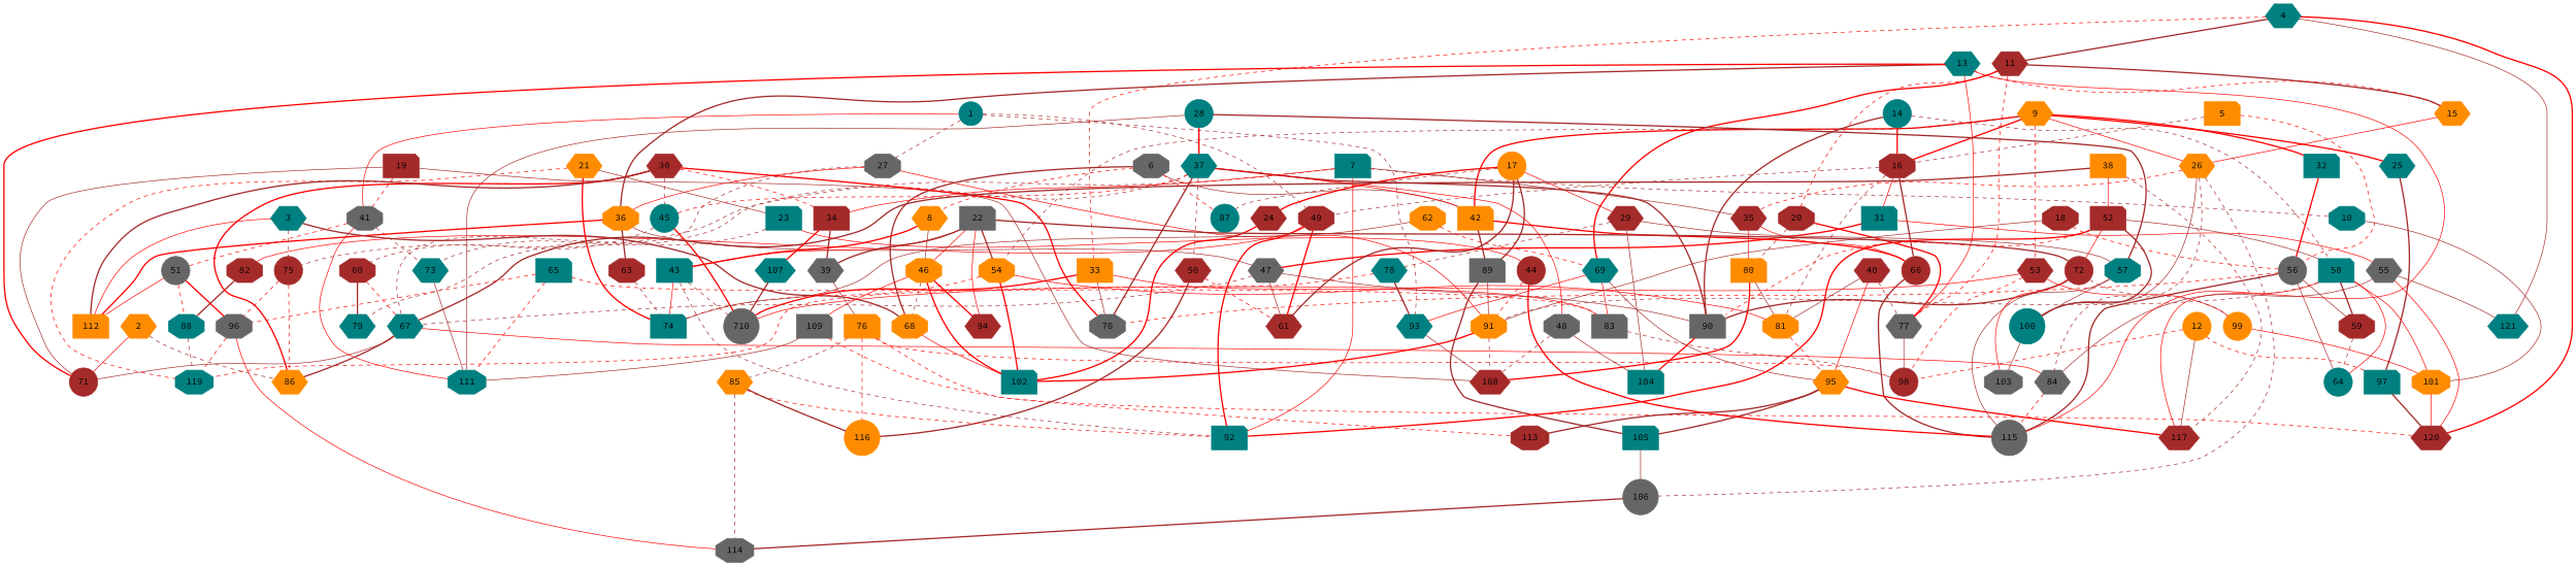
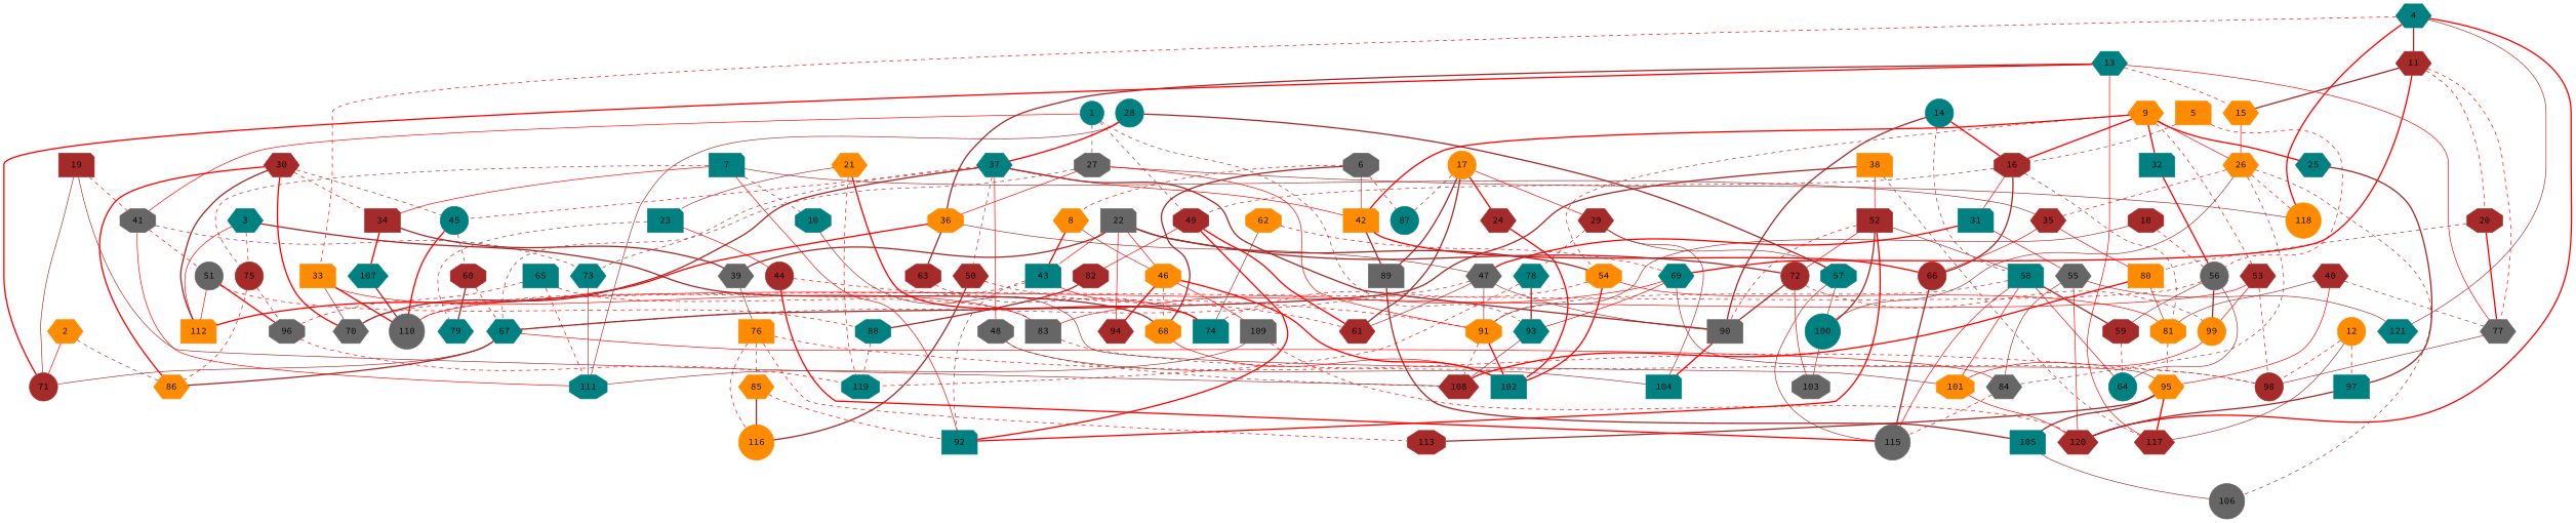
  graph {
    fontname="Source Code Pro"
    node [color=teal fontname="Source Code Pro" shape=hexagon style=filled]
    edge [color=red fontname="Source Code Pro" style=solid]
    1 [shape=circle]
    27 [color=gray40 shape=octagon]
    41 [color=gray40 shape=octagon]
    49 [color=brown shape=octagon]
    93
+   118 [color=darkorange shape=circle]
    36 [color=darkorange shape=octagon]
    91 [color=darkorange shape=octagon]
    67
    111 [shape=octagon]
    73
    51 [color=gray40 shape=circle]
    92 [shape=note]
    61 [color=brown]
    82 [color=brown shape=octagon]
    108 [color=brown]
    2 [color=darkorange]
    71 [color=brown shape=circle]
    86 [color=darkorange]
    68 [color=darkorange shape=octagon]
    3
    75 [color=brown shape=circle]
    112 [color=darkorange shape=note]
    102 [shape=note]
    96 [color=gray40 shape=octagon]
    11 [color=brown]
    4
    33 [color=darkorange shape=note]
    120 [color=brown]
    121
    15 [color=darkorange]
    20 [color=brown shape=octagon]
    69
    77 [color=gray40]
-   70 [color=gray40 shape=octagon]
+   70 [color=gray40]
    83 [color=gray40 shape=note]
-   110 [color=gray40 shape=circle label=710]
+   110 [color=gray40 shape=circle]
    5 [color=darkorange shape=note]
    16 [color=brown shape=octagon]
    56 [color=gray40 shape=circle]
    31 [shape=note]
    66 [color=brown shape=circle]
    81 [color=darkorange shape=octagon]
    115 [color=gray40 shape=circle]
    59 [color=brown shape=octagon]
    64 [shape=circle]
    6 [color=gray40 shape=octagon]
    8 [color=darkorange]
    42 [color=darkorange shape=note]
    87 [shape=circle]
    43 [shape=note]
    46 [color=darkorange shape=octagon]
    89 [color=gray40 shape=note]
    7 [shape=note]
    10 [shape=octagon]
    34 [color=brown shape=note]
    35 [color=brown]
    101 [color=darkorange shape=octagon]
    39 [color=gray40]
    107
    80 [color=darkorange shape=note]
    74 [shape=note]
    94 [color=brown]
    109 [color=gray40 shape=note]
    9 [color=darkorange]
    25
    26 [color=darkorange]
    32 [shape=note]
    53 [color=brown]
    54 [color=darkorange shape=octagon]
    97 [shape=note]
    84 [color=gray40]
    100 [shape=circle]
    106 [color=gray40 shape=circle]
    98 [color=brown shape=circle]
    99 [color=darkorange shape=circle]
    95 [color=darkorange]
    12 [color=darkorange shape=circle]
    117 [color=brown]
    13
    47 [color=gray40]
    63 [color=brown shape=octagon]
    14 [shape=circle]
    58 [shape=note]
    90 [color=gray40 shape=note]
    104 [shape=note]
    55 [color=gray40]
    17 [color=darkorange shape=circle]
    24 [color=brown]
    29 [color=brown]
    57 [shape=octagon]
    78
    105 [shape=note]
    18 [color=brown shape=octagon]
    19 [color=brown shape=note]
    21 [color=darkorange]
    23 [shape=note]
    119 [shape=octagon]
    44 [color=brown shape=circle]
    79
    22 [color=gray40 shape=note]
    72 [color=brown shape=circle]
    76 [color=darkorange shape=note]
    103 [color=gray40 shape=octagon]
-   114 [color=gray40 shape=octagon]
    28 [shape=circle]
    37
    45 [shape=circle]
    48 [color=gray40 shape=octagon]
    50 [color=brown]
    30 [color=brown]
    60 [color=brown shape=octagon]
    116 [color=darkorange shape=circle]
    38 [color=darkorange shape=note]
    52 [color=brown shape=note]
    85 [color=darkorange]
    113 [color=brown shape=octagon]
    40 [color=brown]
    88 [shape=octagon]
    62 [color=darkorange shape=octagon]
    65 [shape=note]
    1 -- 27 [color=brown style=dashed]
    1 -- 41
    1 -- 49 [color=brown style=dashed]
    1 -- 93 [color=brown style=dashed]
+   27 -- 118 [color=brown]
    27 -- 36
    27 -- 91
    27 -- 67 [color=brown style=dashed]
    41 -- 111
    41 -- 73 [color=brown style=dashed]
    41 -- 51 [style=dashed]
    49 -- 92 [style=bold]
    49 -- 61 [style=bold]
    49 -- 82
    93 -- 108 [color=brown]
    36 -- 112 [style=bold]
    36 -- 47 [color=brown]
    36 -- 63 [color=brown style=bold]
    91 -- 108 [color=brown style=dashed]
    91 -- 102 [style=bold]
    67 -- 71 [color=brown]
    67 -- 86 [color=brown style=bold]
    67 -- 84
    73 -- 111 [color=brown]
    51 -- 112
    51 -- 96 [style=bold]
    51 -- 88 [style=dashed]
    82 -- 88 [color=brown style=bold]
    2 -- 71
    2 -- 86 [color=brown style=dashed]
    68 -- 102
    3 -- 68 [color=brown style=bold]
    3 -- 75 [color=brown style=dashed]
    3 -- 112
    75 -- 86 [style=dashed]
    75 -- 96 [style=dashed]
    96 -- 119 [style=dashed]
-   96 -- 114
    11 -- 15 [color=brown style=bold]
    11 -- 20 [style=dashed]
    11 -- 69 [style=bold]
    11 -- 77 [style=dashed]
+   4 -- 118 [style=bold]
    4 -- 11 [color=brown style=bold]
    4 -- 33 [style=dashed]
    4 -- 120 [style=bold]
    4 -- 121 [color=brown]
    33 -- 70 [color=brown]
    33 -- 83
    33 -- 110 [style=bold]
    15 -- 26
    20 -- 77 [style=bold]
    20 -- 80 [color=brown style=dashed]
    69 -- 93
    69 -- 83
    69 -- 95 [color=brown]
    77 -- 98 [color=brown]
    83 -- 98 [color=brown style=dashed]
    5 -- 16 [color=brown style=dashed]
    5 -- 56 [style=dashed]
    16 -- 49 [color=brown style=dashed]
    16 -- 31
    16 -- 66 [color=brown style=bold]
    16 -- 81 [color=brown style=dashed]
    56 -- 70 [style=dashed]
-   56 -- 115 [color=brown style=bold]
+   56 -- 99 [color=brown style=bold]
    56 -- 59 [color=brown]
    56 -- 64 [color=brown]
    31 -- 47 [style=bold]
    31 -- 55
    66 -- 115 [color=brown style=bold]
    81 -- 95 [style=dashed]
    59 -- 64 [color=brown style=dashed]
    6 -- 68 [color=brown style=bold]
    6 -- 8 [style=dashed]
    6 -- 42 [color=brown]
    6 -- 87 [style=dashed]
    8 -- 43 [style=bold]
    8 -- 46 [color=brown]
    42 -- 66 [style=bold]
    42 -- 89 [color=brown style=bold]
    43 -- 92 [color=brown style=dashed]
    43 -- 110 [color=brown style=dashed]
    43 -- 74
    46 -- 68 [color=brown style=dashed]
    46 -- 102 [style=bold]
    46 -- 94 [style=bold]
    46 -- 109
-   89 -- 91 [color=brown]
+   47 -- 91 [color=brown]
    89 -- 105 [color=brown style=bold]
    7 -- 92
    7 -- 75 [color=brown style=dashed]
    7 -- 10 [color=brown style=dashed]
    7 -- 34
    7 -- 35 [color=brown]
    10 -- 101 [color=brown]
    34 -- 39 [color=brown style=bold]
    34 -- 107 [style=bold]
    35 -- 66
    35 -- 80
    101 -- 120
    39 -- 76 [color=brown]
    107 -- 110 [color=brown style=bold]
    80 -- 108 [style=bold]
    80 -- 81 [color=brown]
    109 -- 111 [color=brown]
    109 -- 120 [style=dashed]
    9 -- 16 [style=bold]
    9 -- 42 [style=bold]
    9 -- 25 [style=bold]
    9 -- 26
    9 -- 32 [style=bold]
    9 -- 53 [style=dashed]
    9 -- 54 [color=brown style=dashed]
    25 -- 97 [color=brown style=bold]
+   26 -- 118 [style=dashed]
    26 -- 35 [style=dashed]
    26 -- 84 [color=brown style=dashed]
    26 -- 100 [color=brown]
    26 -- 106 [color=brown style=dashed]
    32 -- 56 [style=bold]
    53 -- 110
    53 -- 98 [style=dashed]
    53 -- 99
    54 -- 102 [style=bold]
    54 -- 81
    54 -- 74 [style=dashed]
    97 -- 120 [color=brown style=bold]
    84 -- 115 [style=dashed]
    100 -- 103 [color=brown]
-   106 -- 114 [color=brown style=bold]
    99 -- 101
    95 -- 117 [style=bold]
    95 -- 105 [color=brown style=bold]
    95 -- 113 [color=brown style=bold]
    12 -- 97 [style=dashed]
    12 -- 98 [style=dashed]
    12 -- 117 [color=brown]
    13 -- 36 [color=brown style=bold]
    13 -- 71 [style=bold]
    13 -- 15 [style=dashed]
    13 -- 77
    13 -- 117
    47 -- 67 [color=brown style=dashed]
    47 -- 61 [color=brown]
    47 -- 90 [color=brown]
    63 -- 74 [color=brown style=dashed]
    14 -- 16 [style=bold]
    14 -- 58 [color=brown style=dashed]
    14 -- 90 [color=brown style=bold]
    58 -- 91 [color=brown style=dashed]
    58 -- 115
    58 -- 59 [color=brown style=bold]
    58 -- 64
    58 -- 101
    90 -- 104 [style=bold]
    55 -- 120
    55 -- 121 [color=brown]
    55 -- 84 [color=brown]
    17 -- 61 [color=brown style=bold]
    17 -- 87 [color=brown style=dashed]
    17 -- 89 [color=brown style=bold]
    17 -- 24 [style=bold]
    17 -- 29
    24 -- 102 [style=bold]
    29 -- 104 [color=brown]
    29 -- 57 [color=brown]
    29 -- 78 [color=brown style=dashed]
    57 -- 115 [color=brown]
    57 -- 100 [color=brown]
    78 -- 93 [color=brown style=bold]
    78 -- 119 [style=dashed]
    105 -- 106 [color=brown]
    18 -- 91 [color=brown]
    18 -- 56 [style=dashed]
    19 -- 41 [style=dashed]
    19 -- 108 [color=brown]
    19 -- 71 [color=brown]
    21 -- 74 [style=bold]
    21 -- 23 [color=brown]
    21 -- 119 [style=dashed]
    23 -- 44
    23 -- 79 [color=brown style=dashed]
    44 -- 91 [style=dashed]
    44 -- 115 [style=bold]
    22 -- 43
    22 -- 46
    22 -- 39 [color=brown style=bold]
    22 -- 94
    22 -- 54 [color=brown style=bold]
    22 -- 72 [color=brown style=bold]
    72 -- 99 [color=brown style=dashed]
    72 -- 90 [color=brown style=bold]
    72 -- 103
    76 -- 98 [style=dashed]
    76 -- 116 [style=dashed]
    76 -- 85 [color=brown style=dashed]
    76 -- 113 [style=dashed]
    28 -- 111 [color=brown]
    28 -- 57 [color=brown style=bold]
    28 -- 37 [style=bold]
    37 -- 73 [color=brown style=dashed]
    37 -- 70 [color=brown style=bold]
    37 -- 42
    37 -- 90 [color=brown style=bold]
    37 -- 45 [style=dashed]
    37 -- 48
    37 -- 50 [color=brown style=dashed]
    45 -- 110 [style=bold]
    45 -- 60 [color=brown style=dashed]
    48 -- 108 [color=brown style=dashed]
    48 -- 104 [color=brown]
    50 -- 61 [style=dashed]
    50 -- 116 [color=brown style=bold]
    30 -- 86 [style=bold]
    30 -- 112 [color=brown style=bold]
    30 -- 70 [style=bold]
    30 -- 34 [style=dashed]
    30 -- 45 [color=brown style=dashed]
    60 -- 67 [style=dashed]
    60 -- 79 [color=brown style=bold]
    38 -- 67 [color=brown style=bold]
    38 -- 117 [color=brown style=dashed]
    38 -- 52
    52 -- 92 [style=bold]
    52 -- 100 [color=brown style=bold]
    52 -- 58 [color=brown]
    52 -- 90 [style=dashed]
    52 -- 72
    85 -- 92 [style=dashed]
-   85 -- 114 [color=brown style=dashed]
    85 -- 116 [color=brown style=bold]
    40 -- 77 [color=brown style=dashed]
    40 -- 81 [color=brown]
    40 -- 95
    88 -- 119 [color=brown style=dashed]
    62 -- 69 [style=dashed]
    62 -- 74 [color=brown]
    65 -- 111 [style=dashed]
    65 -- 96 [style=dashed]
    65 -- 83 [style=dashed]
  }
